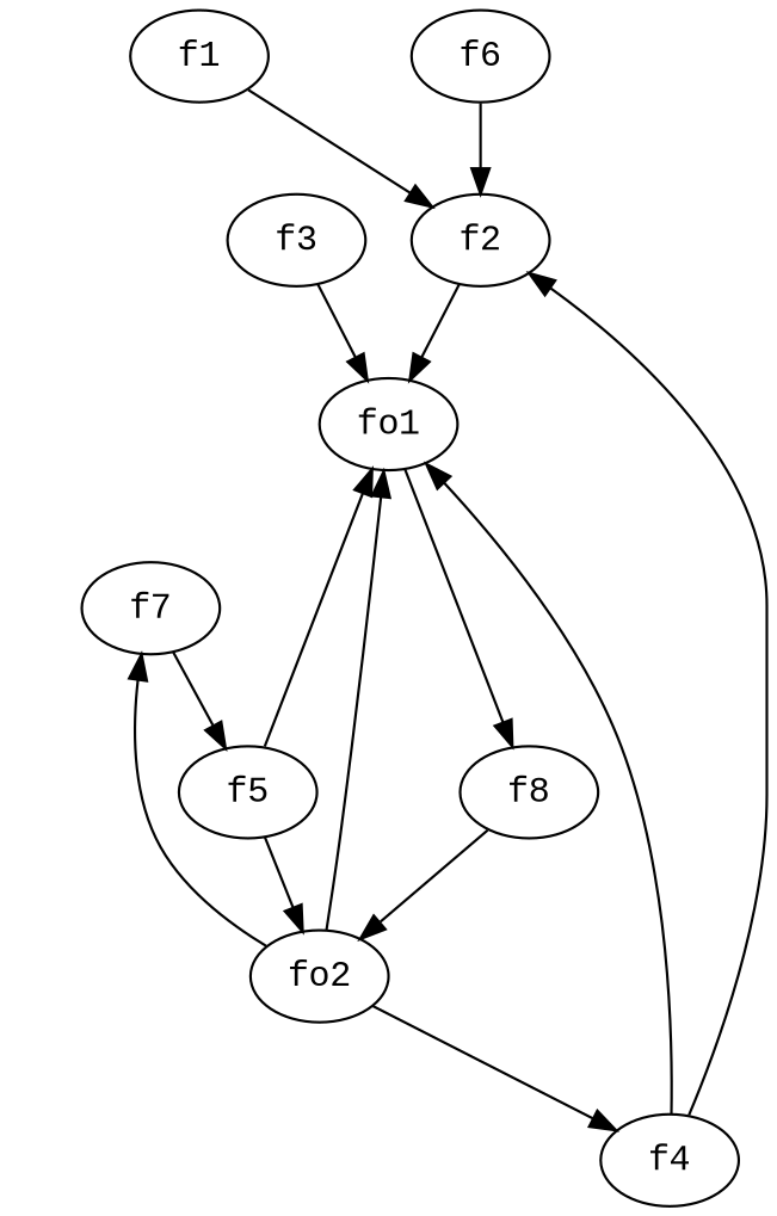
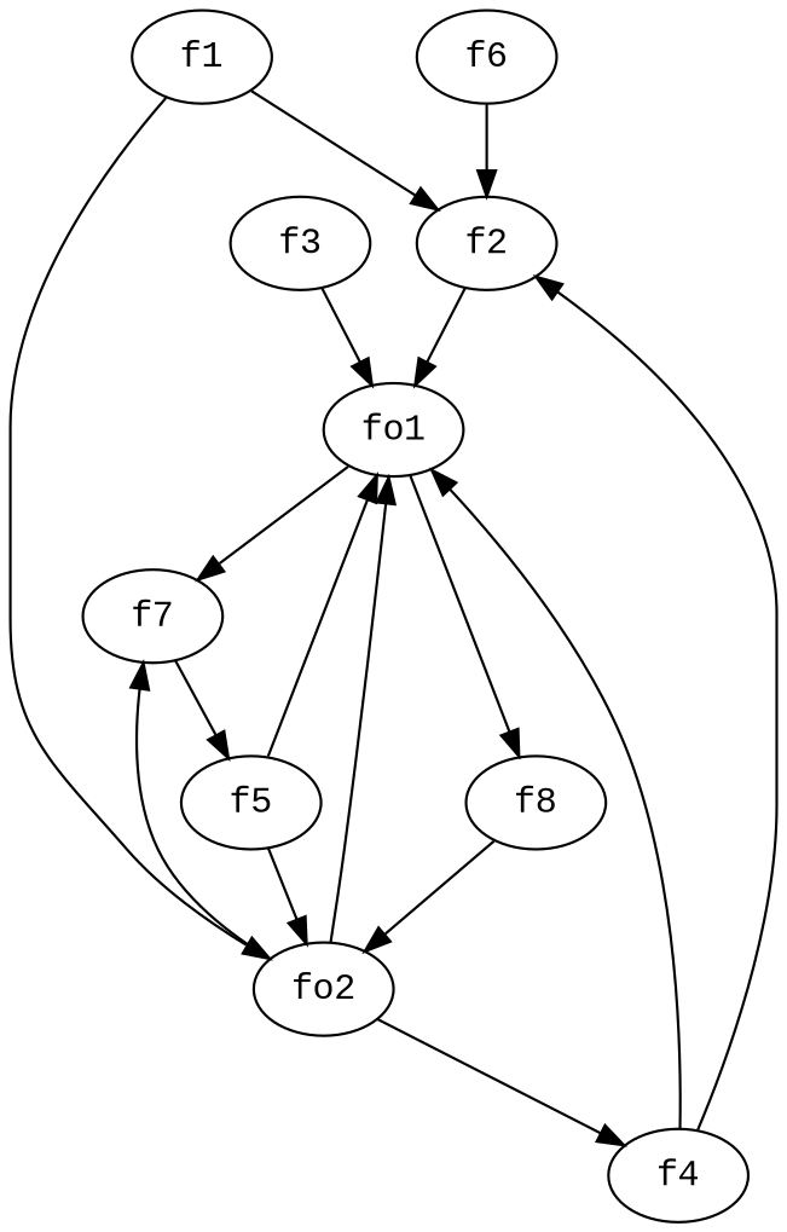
  strict digraph {
    fontname="Liberation Mono"
    node [fontname="Liberation Mono"]
    edge [fontname="Liberation Mono" weight=2]
    f1
    f2
    fo2
    fo1
    f4
    f7
    f8
    f3
    f5
    f6
    f1 -> f2
+   f1 -> fo2
    f2 -> fo1
    fo2 -> fo1
    fo2 -> f4
    fo2 -> f7
+   fo1 -> f7
    fo1 -> f8
    f4 -> f2
    f4 -> fo1
    f7 -> f5
    f8 -> fo2
    f3 -> fo1
    f5 -> fo2
    f5 -> fo1
    f6 -> f2
  }
